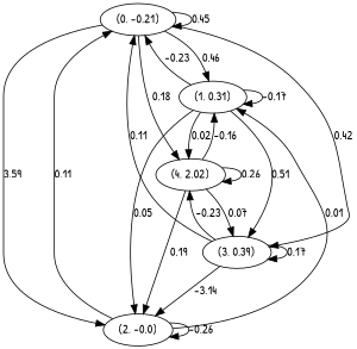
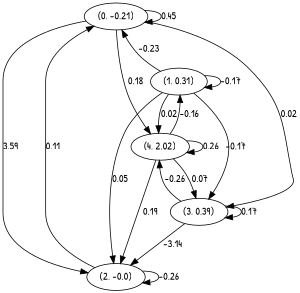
  digraph {
    fontname="Patrick Hand"
    node [fontname="Patrick Hand"]
    edge [fontname="Patrick Hand"]
    n1 [label="(0, -0.21)"]
    n2 [label="(1, 0.31)"]
    n3 [label="(2, -0.0)"]
    n4 [label="(3, 0.39)"]
    n5 [label="(4, 2.02)"]
    n1 -> n1 [label=0.45]
-   n1 -> n2 [label=0.46]
    n1 -> n3 [label=3.59]
-   n1 -> n4 [label=0.42]
+   n1 -> n4 [label=0.02]
    n1 -> n5 [label=0.18]
    n2 -> n1 [label=-0.23]
    n2 -> n2 [label=-0.17]
    n2 -> n3 [label=0.05]
-   n2 -> n4 [label=0.51]
+   n2 -> n4 [label=-0.17]
    n2 -> n5 [label=0.02]
    n3 -> n1 [label=0.11]
-   n3 -> n2 [label=0.01]
    n3 -> n3 [label=-0.26]
-   n4 -> n1 [label=0.11]
    n4 -> n3 [label=-3.14]
    n4 -> n4 [label=0.17]
-   n4 -> n5 [label=-0.23]
+   n4 -> n5 [label=-0.26]
    n5 -> n2 [label=-0.16]
    n5 -> n3 [label=0.19]
    n5 -> n4 [label=0.07]
    n5 -> n5 [label=0.26]
  }
